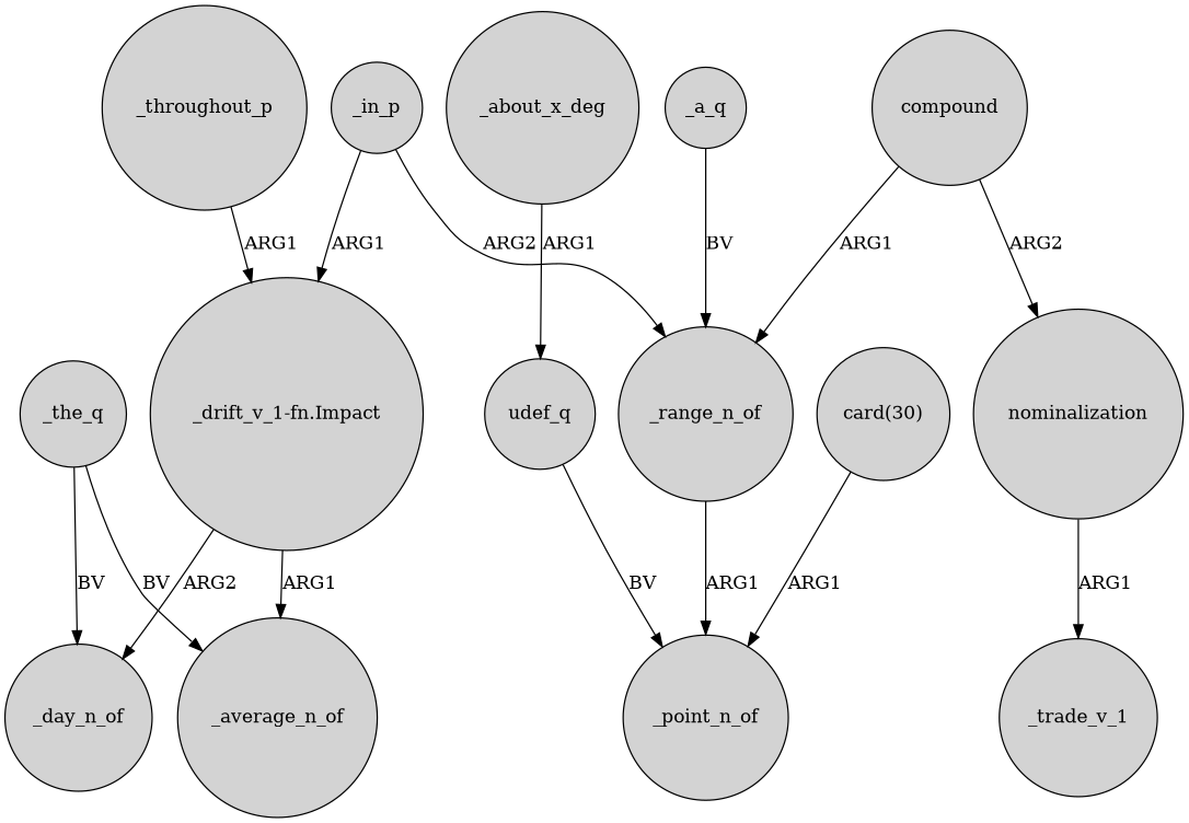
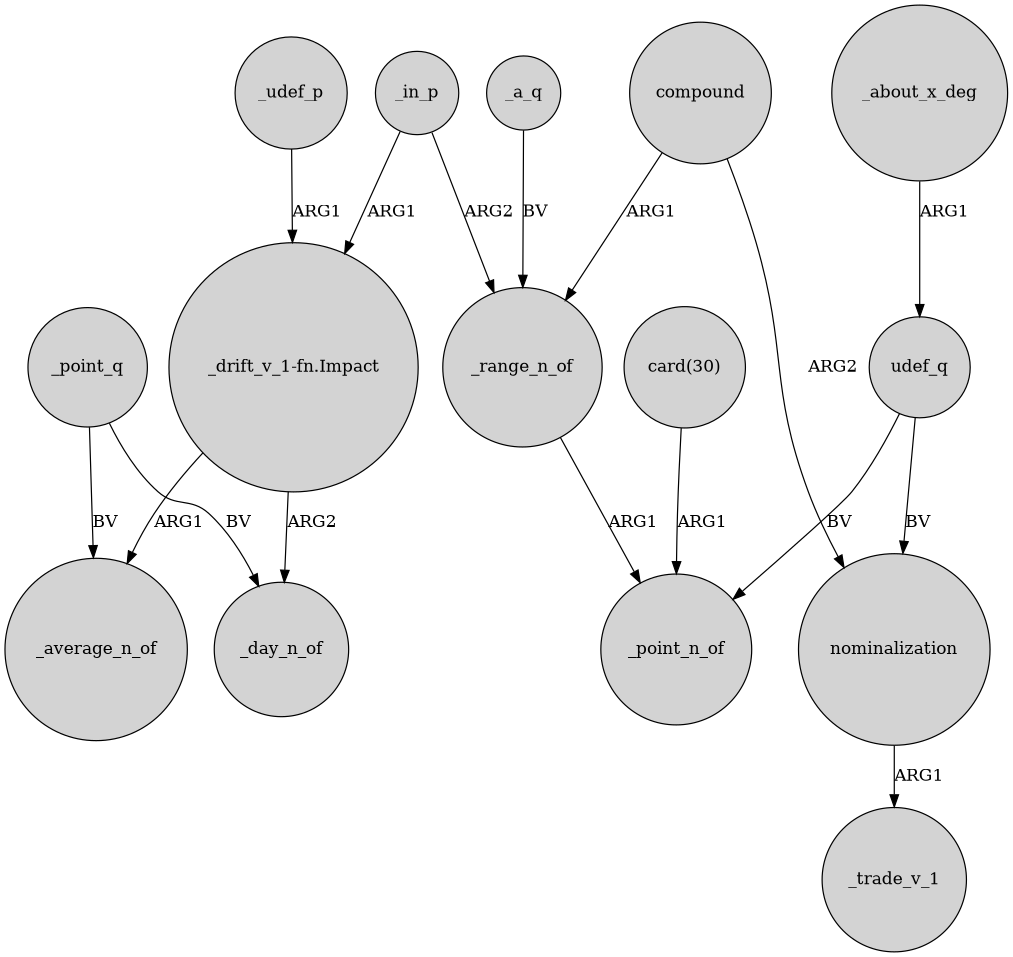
  digraph {
    node [shape=circle style=filled]
-   _the_q
+   _the_q [label=_point_q]
    _day_n_of
    _average_n_of
    _in_p
    _range_n_of
    "_drift_v_1-fn.Impact"
    _point_n_of
    _a_q
-   _throughout_p
+   _throughout_p [label=_udef_p]
    udef_q
    nominalization
    _trade_v_1
    compound
    "card(30)"
    _about_x_deg
    _the_q -> _day_n_of [label=BV]
    _the_q -> _average_n_of [label=BV]
    _in_p -> _range_n_of [label=ARG2]
    _in_p -> "_drift_v_1-fn.Impact" [label=ARG1]
    _range_n_of -> _point_n_of [label=ARG1]
    "_drift_v_1-fn.Impact" -> _day_n_of [label=ARG2]
    "_drift_v_1-fn.Impact" -> _average_n_of [label=ARG1]
    _a_q -> _range_n_of [label=BV]
    _throughout_p -> "_drift_v_1-fn.Impact" [label=ARG1]
    udef_q -> _point_n_of [label=BV]
+   udef_q -> nominalization [label=BV]
    nominalization -> _trade_v_1 [label=ARG1]
    compound -> _range_n_of [label=ARG1]
    compound -> nominalization [label=ARG2]
    "card(30)" -> _point_n_of [label=ARG1]
    _about_x_deg -> udef_q [label=ARG1]
  }
